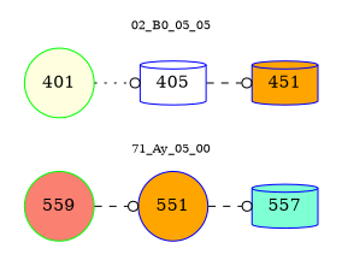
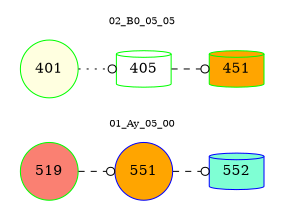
  digraph {
    rankdir=LR
    node [color=blue fillcolor=orange shape=circle style=filled]
    edge [arrowhead=odot color=black style=dashed]
-   n1 [color=green fillcolor=salmon label=559]
+   n1 [color=green fillcolor=salmon label=519]
    n2 [label=551]
-   n3 [fillcolor=aquamarine label=557 shape=cylinder]
+   n3 [fillcolor=aquamarine label=552 shape=cylinder]
    n4 [color=green fillcolor=lightyellow label=401]
-   n5 [fillcolor=white label=405 shape=cylinder]
-   n6 [label=451 shape=cylinder]
+   n5 [color=green fillcolor=white label=405 shape=cylinder]
+   n6 [color=green label=451 shape=cylinder]
    subgraph cluster_1 {
      color=white
      fontsize=10
-     label="71_Ay_05_00"
+     label="01_Ay_05_00"
      n1
      n2
      n3
    }
    subgraph cluster_2 {
      color=white
      fontsize=10
      label="02_B0_05_05"
      n4
      n5
      n6
    }
    n1 -> n2
    n2 -> n3
    n4 -> n5 [style=dotted]
    n5 -> n6
  }
